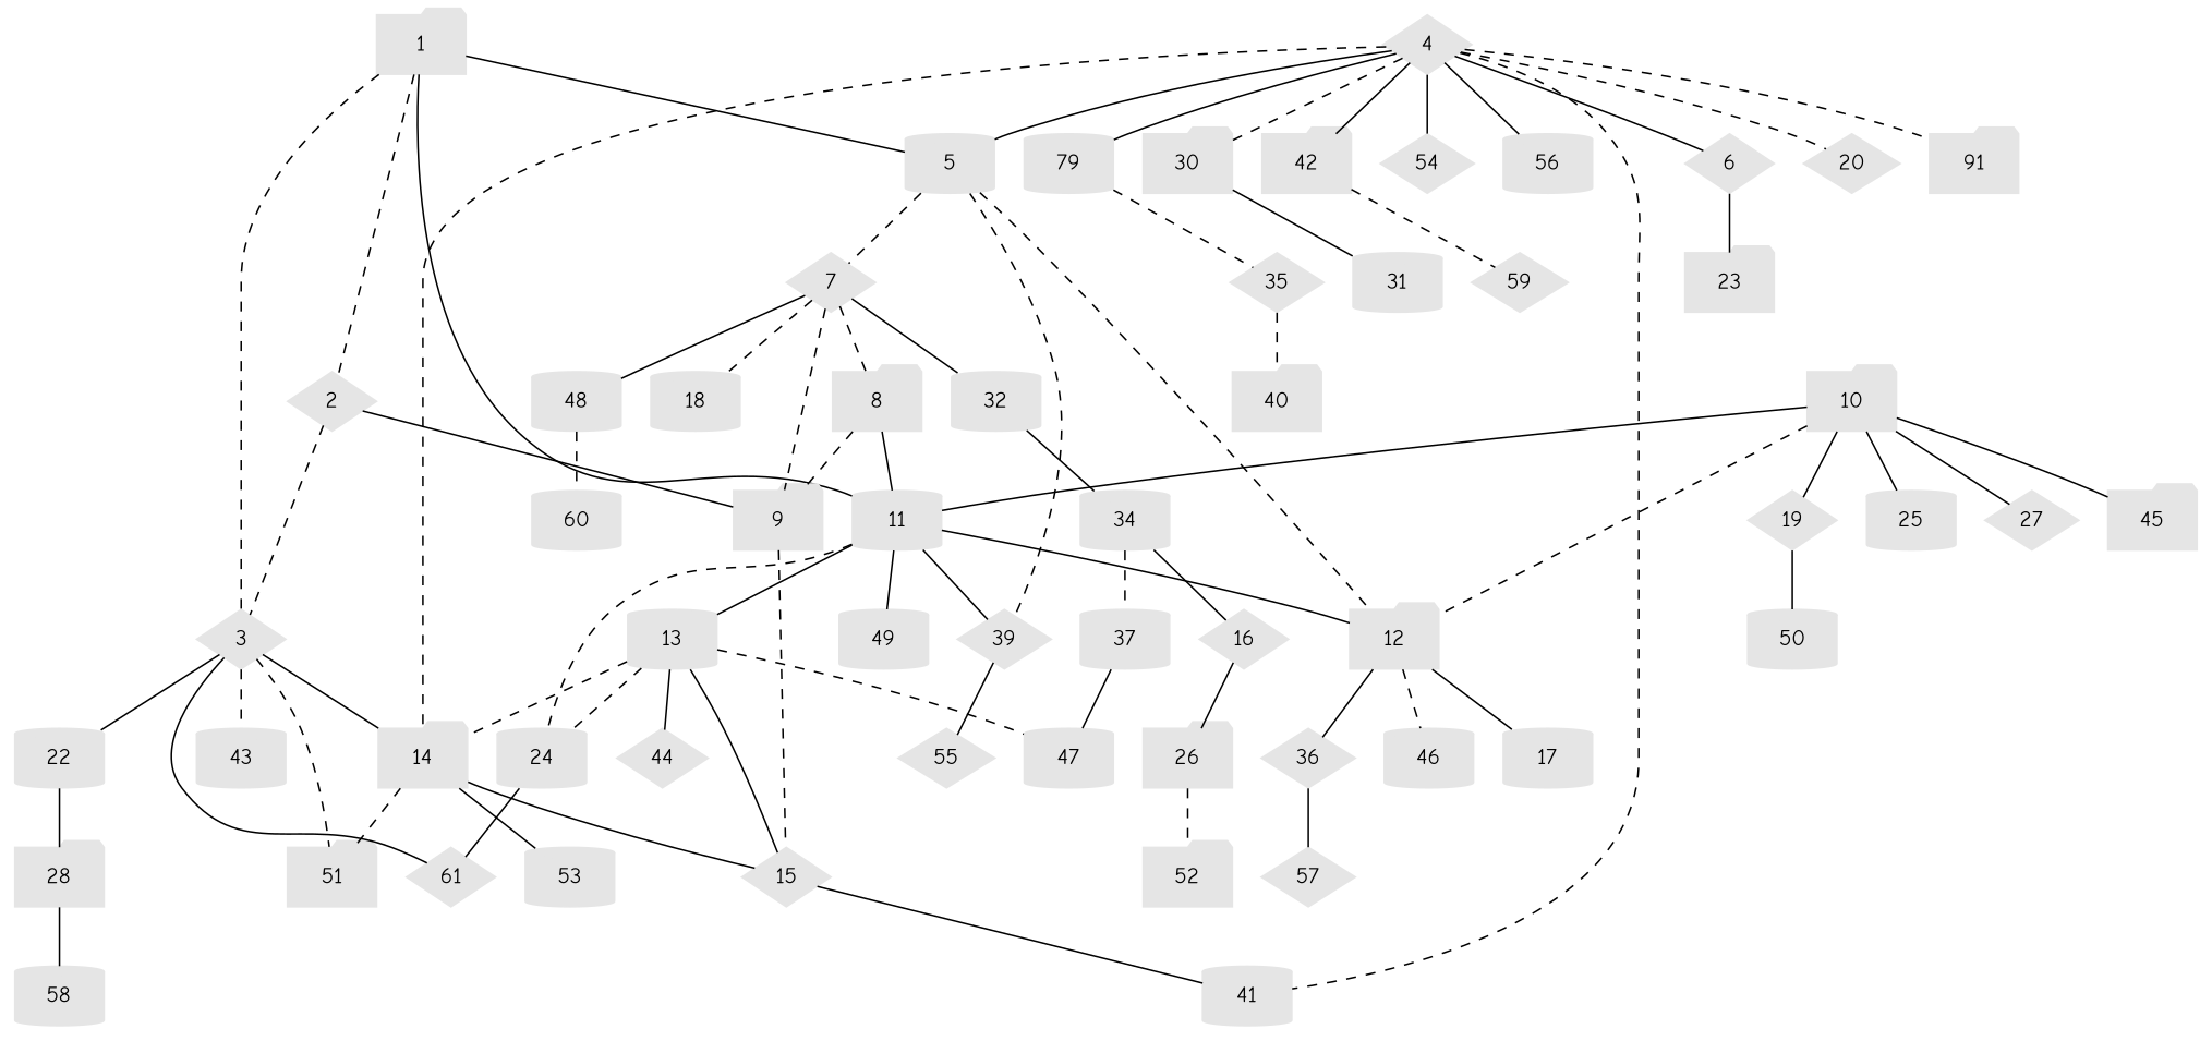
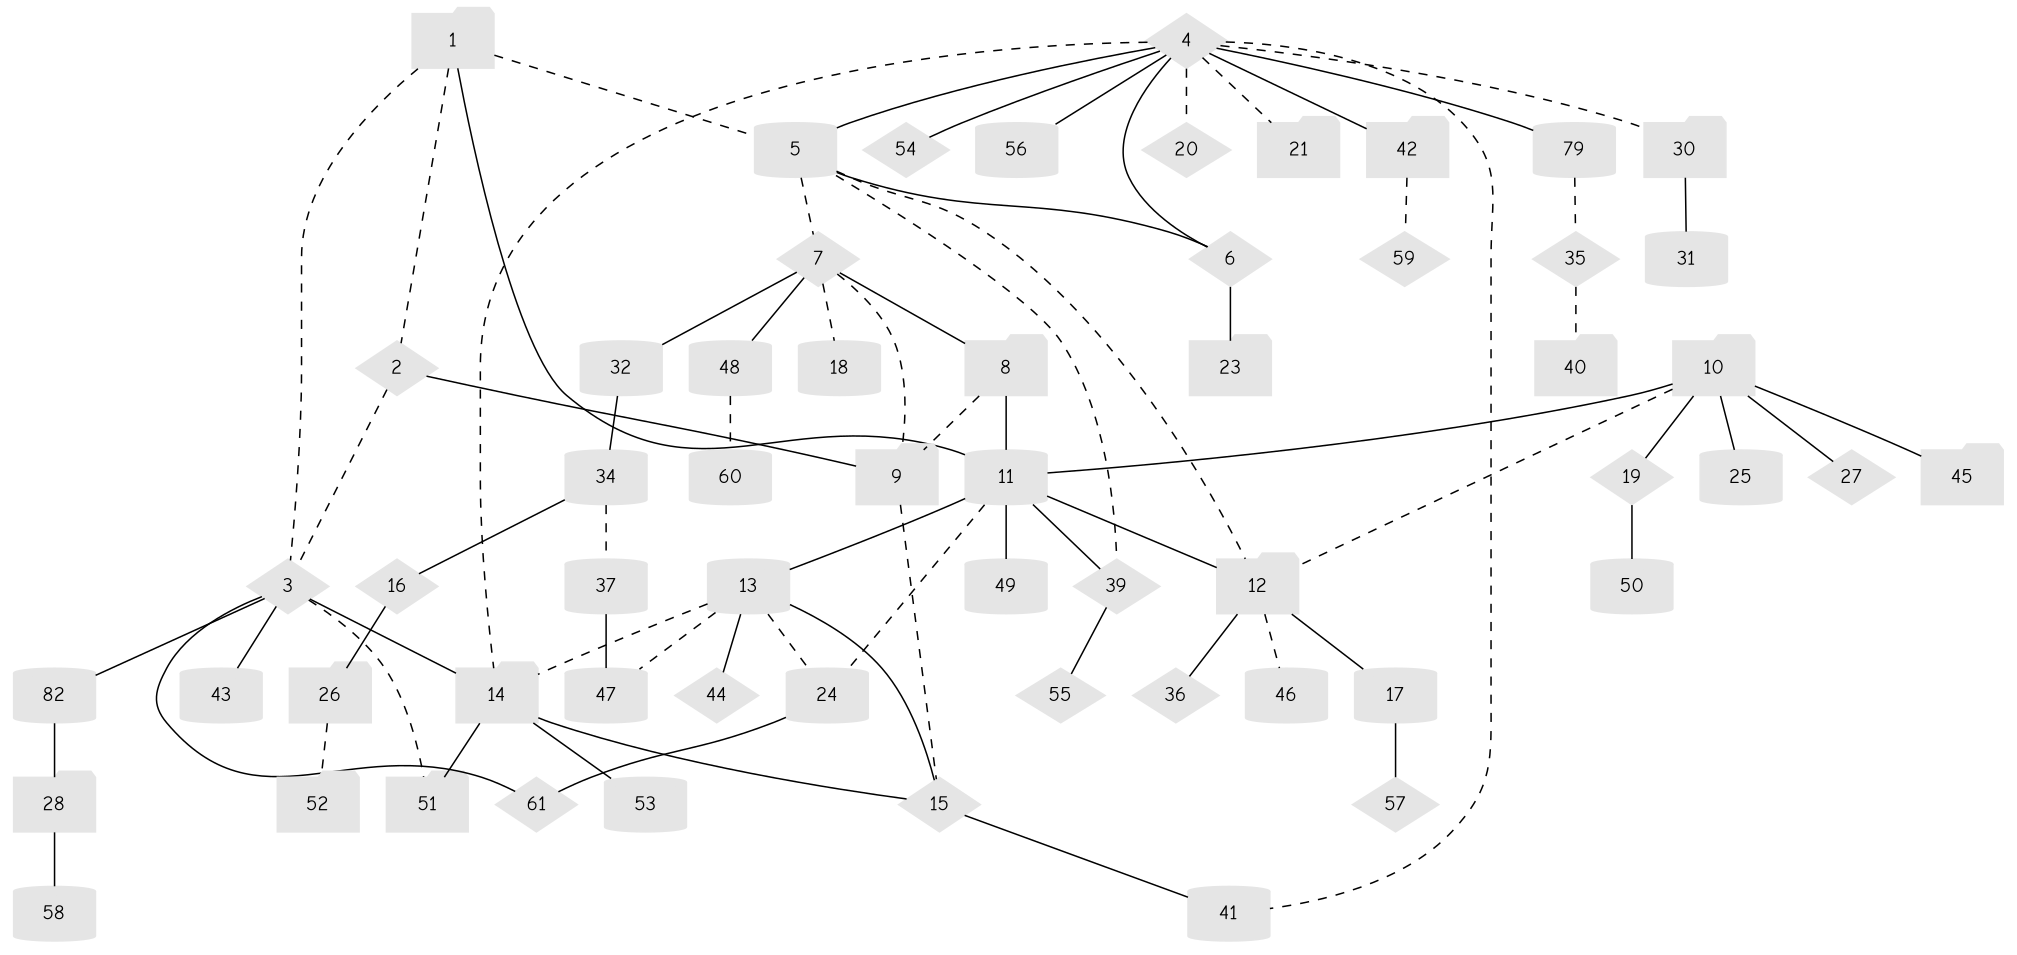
  graph {
    fontname="Comic Neue"
    node [color=gray90 fontname="Comic Neue" shape=cylinder style=filled]
    edge [fontname="Comic Neue" style=solid]
    1 [shape=folder]
    2 [shape=diamond]
    3 [shape=diamond]
    5
    11
    9 [shape=folder]
    14 [shape=folder]
-   22
+   22 [label=82]
    43
    51 [shape=folder]
    61 [shape=diamond]
    6 [shape=diamond]
    7 [shape=diamond]
    12 [shape=folder]
    39 [shape=diamond]
    13
    24
    49
    15 [shape=diamond]
    53
    16 [shape=diamond]
    26 [shape=folder]
    28 [shape=folder]
    4 [shape=diamond]
    20 [shape=diamond]
-   21 [shape=folder label=91]
+   21 [shape=folder]
    n27 [label=79]
    30 [shape=folder]
    41
    42 [shape=folder]
    54 [shape=diamond]
    56
    23 [shape=folder]
    35 [shape=diamond]
    31
    59 [shape=diamond]
    8 [shape=folder]
    18
    32
    48
    17
    36 [shape=diamond]
    46
    55 [shape=diamond]
    34
    60
    10 [shape=folder]
    19 [shape=diamond]
    25
    27 [shape=diamond]
    45 [shape=folder]
    50
    44 [shape=diamond]
    47
    57 [shape=diamond]
    52 [shape=folder]
    58
    40 [shape=folder]
    37
    1 -- 2 [style=dashed]
    1 -- 3 [style=dashed]
-   1 -- 5
+   1 -- 5 [style=dashed]
    1 -- 11
    2 -- 3 [style=dashed]
    2 -- 9
    3 -- 14
    3 -- 22
-   3 -- 43 [style=dashed]
+   3 -- 43
    3 -- 51 [style=dashed]
    3 -- 61
+   5 -- 6
    5 -- 7 [style=dashed]
    5 -- 12 [style=dashed]
    5 -- 39 [style=dashed]
    11 -- 12
    11 -- 39
    11 -- 13
    11 -- 24 [style=dashed]
    11 -- 49
    9 -- 15 [style=dashed]
-   14 -- 51 [style=dashed]
+   14 -- 51
    14 -- 15
    14 -- 53
    22 -- 28
    6 -- 23
    7 -- 9 [style=dashed]
-   7 -- 8 [style=dashed]
+   7 -- 8
    7 -- 18 [style=dashed]
    7 -- 32
    7 -- 48
    12 -- 17
    12 -- 36
    12 -- 46 [style=dashed]
    39 -- 55
    13 -- 14 [style=dashed]
    13 -- 24 [style=dashed]
    13 -- 15
    13 -- 44
    13 -- 47 [style=dashed]
    24 -- 61
    15 -- 41
    16 -- 26
    26 -- 52 [style=dashed]
    28 -- 58
    4 -- 5
    4 -- 14 [style=dashed]
    4 -- 6
    4 -- 20 [style=dashed]
    4 -- 21 [style=dashed]
    4 -- n27
    4 -- 30 [style=dashed]
    4 -- 41 [style=dashed]
    4 -- 42
    4 -- 54
    4 -- 56
    n27 -- 35 [style=dashed]
    30 -- 31
    42 -- 59 [style=dashed]
    35 -- 40 [style=dashed]
    8 -- 11
    8 -- 9 [style=dashed]
    32 -- 34
    48 -- 60 [style=dashed]
-   36 -- 57
+   17 -- 57
    34 -- 16
    34 -- 37 [style=dashed]
    10 -- 11
    10 -- 12 [style=dashed]
    10 -- 19
    10 -- 25
    10 -- 27
    10 -- 45
    19 -- 50
    37 -- 47
  }
